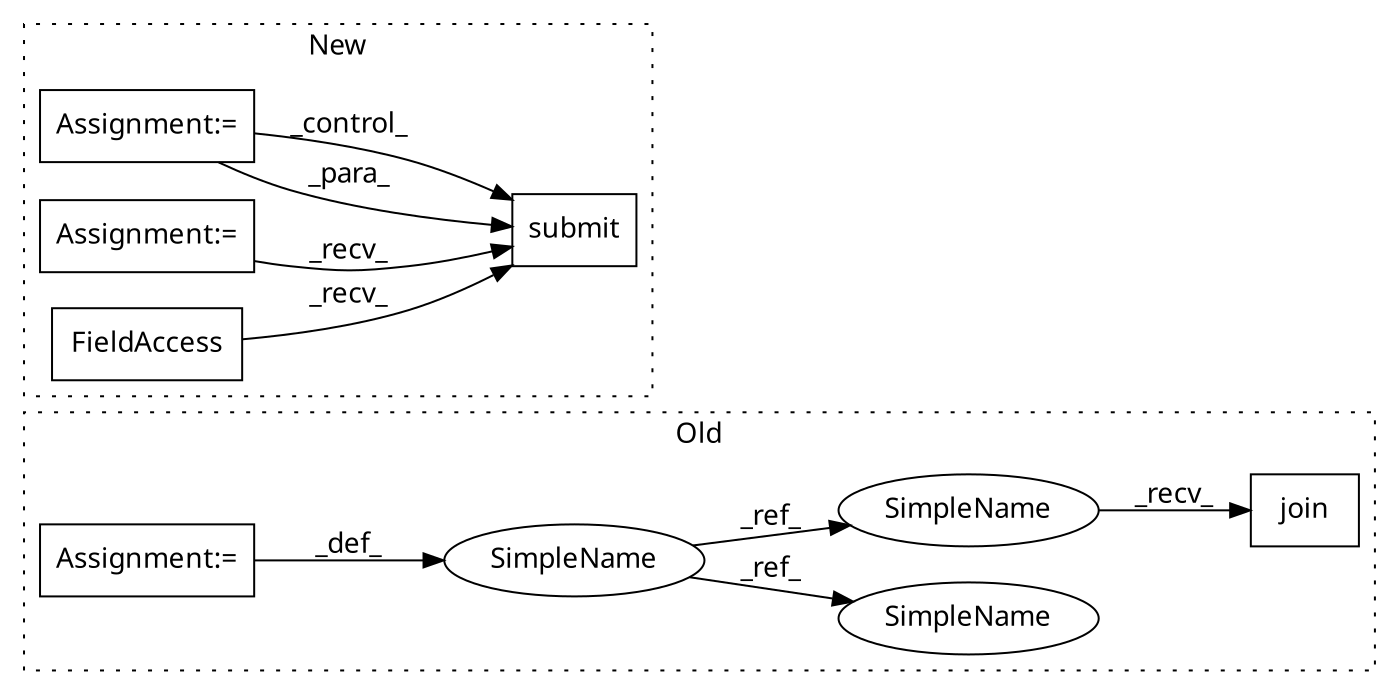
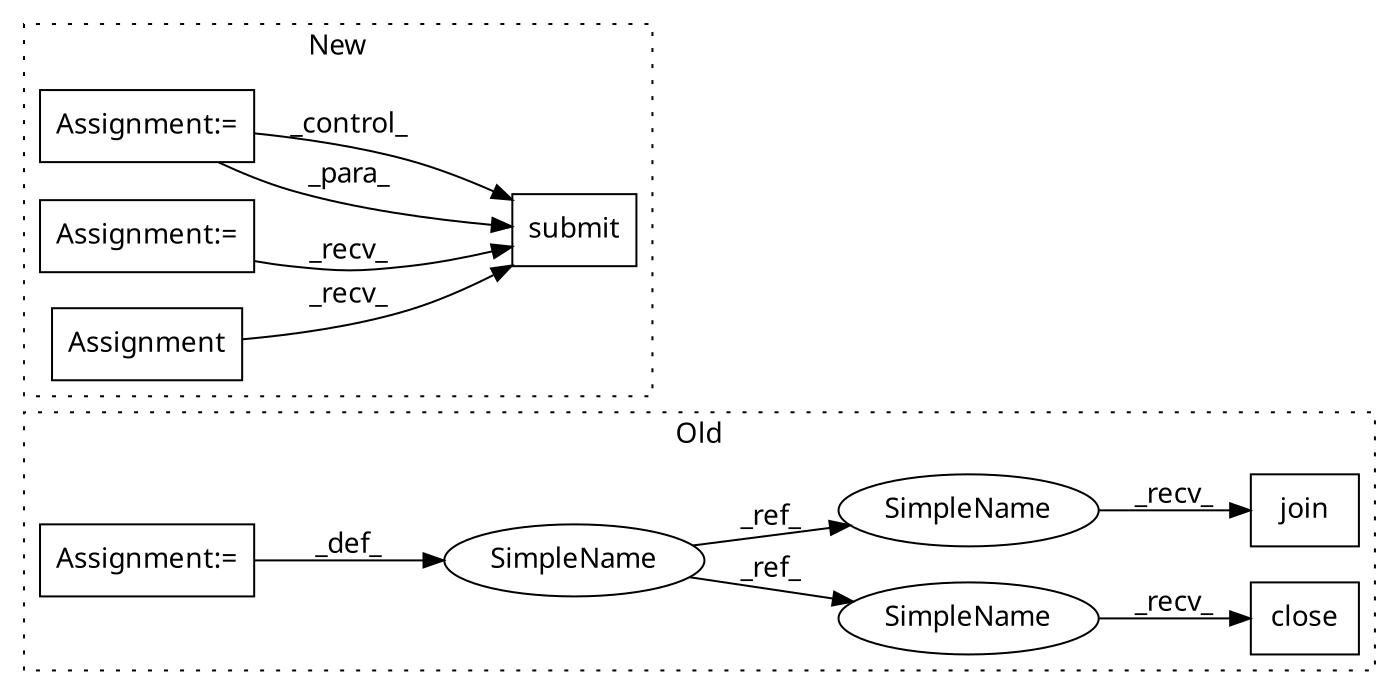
  digraph {
    fontname="Noto Sans"
    rankdir=LR
    node [a=32 fontname="Noto Sans" l=4 shape=box]
    edge [fontname="Noto Sans"]
    n1 [l=6 label=join s=5122]
    n2 [a=42 label=SimpleName s=4588 shape=ellipse]
+   n3 [l=7 label=close s=5102]
    n4 [a=7 l=1 label="Assignment:=" s=4592]
    n5 [a=42 label=SimpleName s=5097 shape=ellipse]
    n6 [a=42 label=SimpleName s=5117 shape=ellipse]
    n7 [l="7,1" label=submit s="4819,5019"]
    n8 [a=7 l="61,2" label="Assignment:=" s="4715,4800"]
    n9 [a=7 label="Assignment:=" s=4701]
-   n10 [a=22 l=16 label=FieldAccess s=4826]
+   n10 [a=22 l=16 label=Assignment s=4826]
    subgraph cluster_1 {
      label=Old
      style=dotted
      n1
      n2
+     n3
      n4
      n5
      n6
    }
    subgraph cluster_2 {
      label=New
      style=dotted
      n7
      n8
      n9
      n10
    }
    n2 -> n5 [label=_ref_]
    n2 -> n6 [label=_ref_]
    n4 -> n2 [label=_def_]
+   n5 -> n3 [label=_recv_]
    n6 -> n1 [label=_recv_]
    n8 -> n7 [label=_para_]
    n8 -> n7 [label=_control_]
    n9 -> n7 [label=_recv_]
    n10 -> n7 [label=_recv_]
  }
